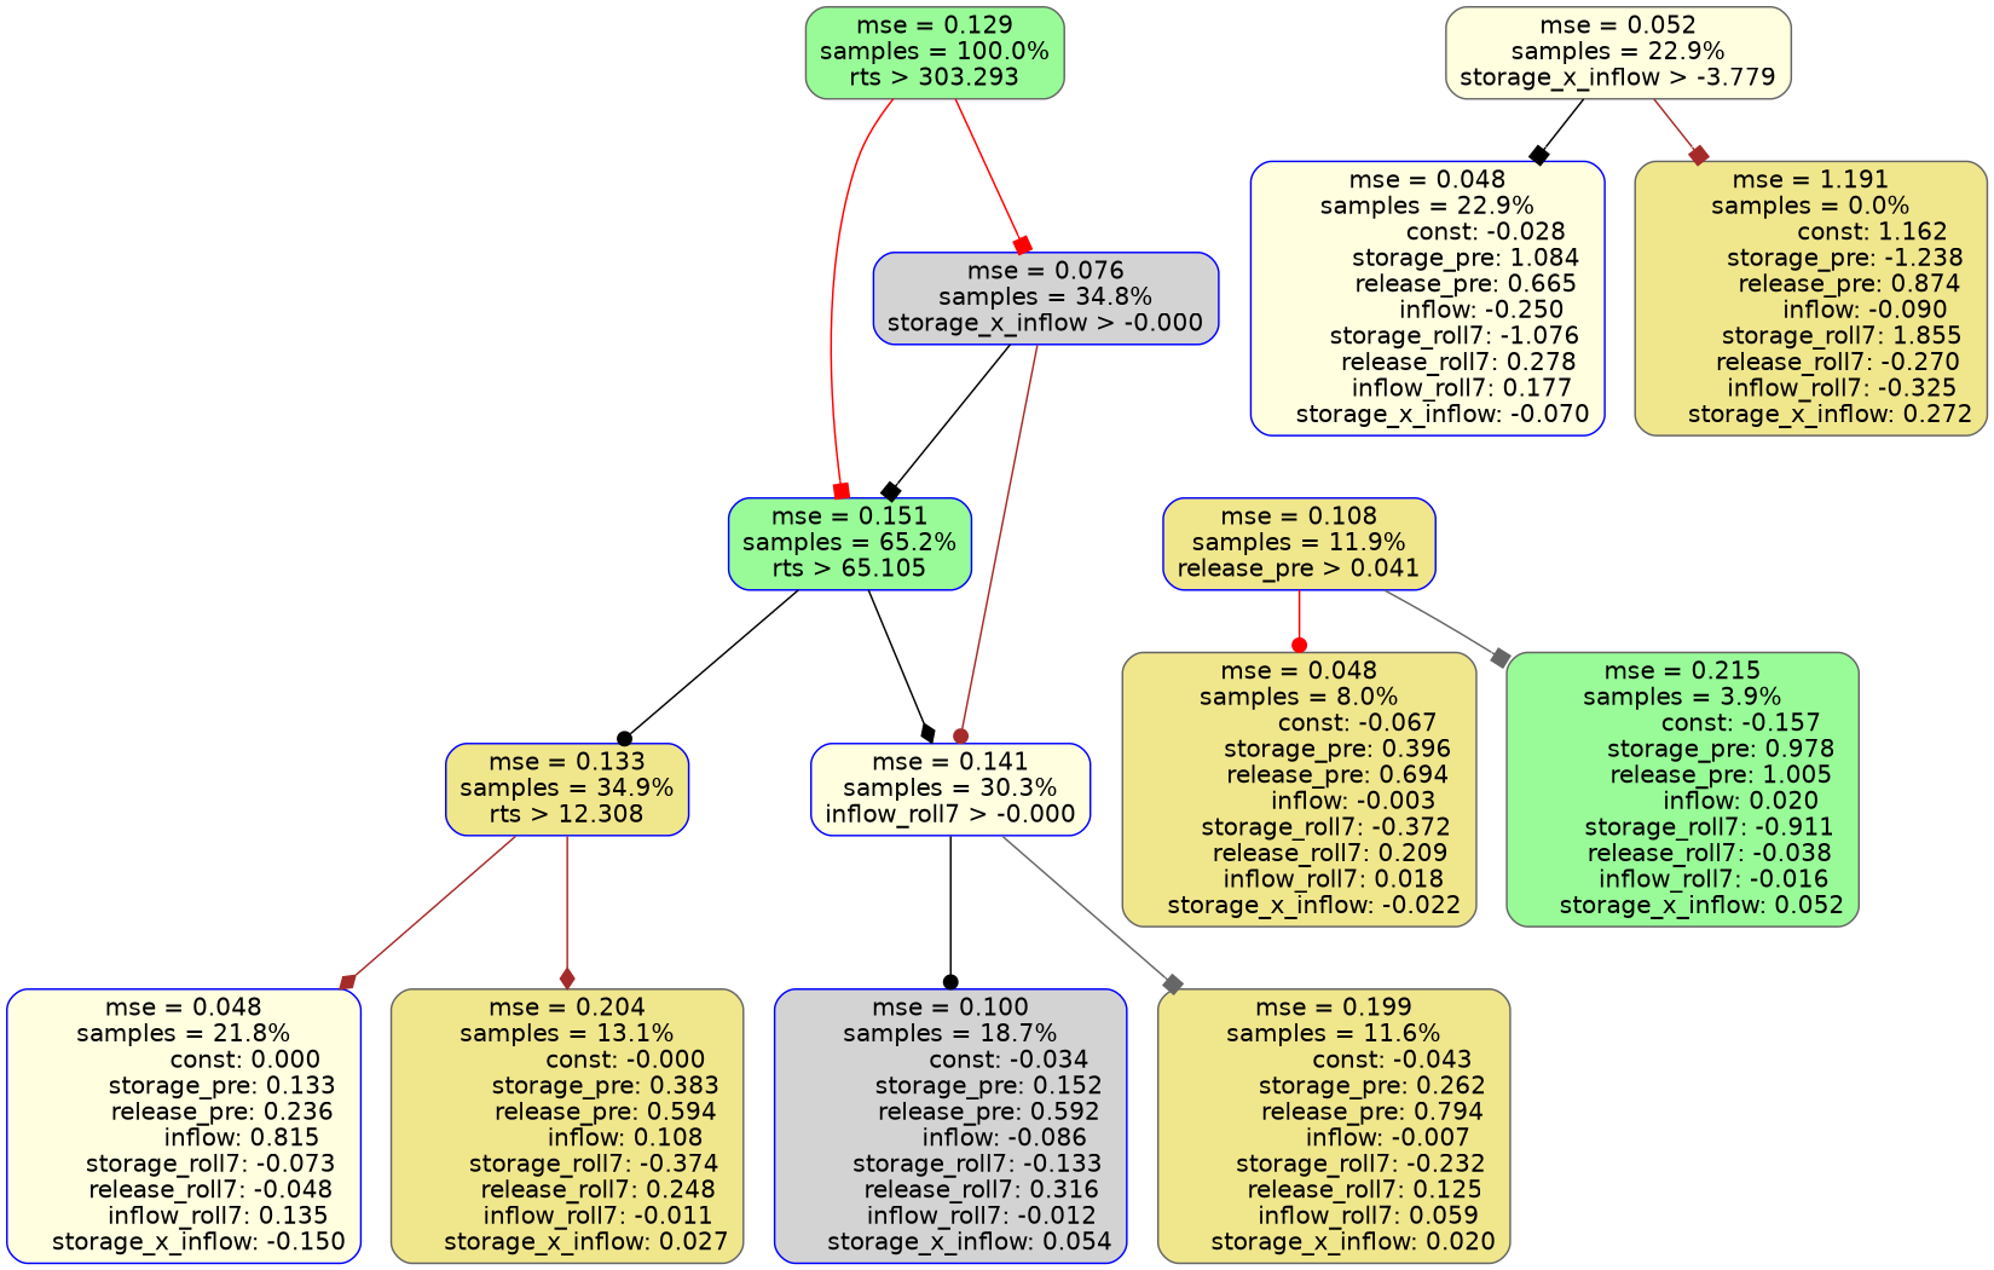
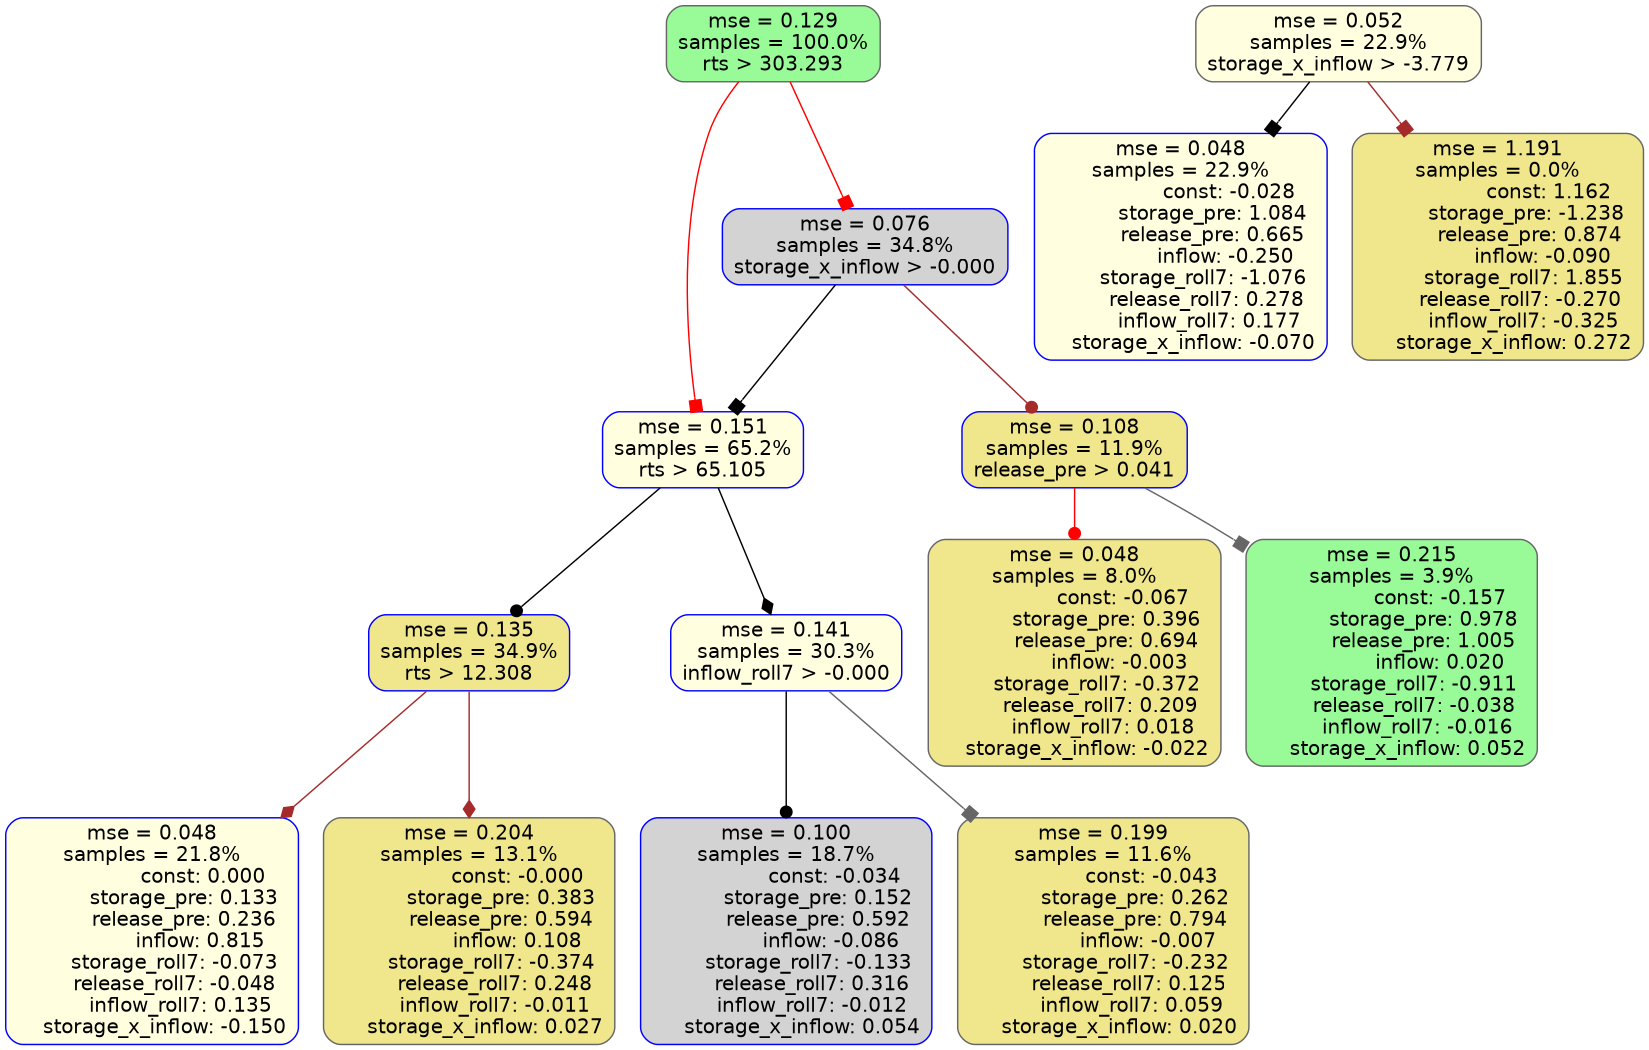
  digraph {
    node [color=blue fillcolor=khaki fontname=helvetica shape=rectangle style="filled, rounded"]
    edge [arrowhead=box color=black fontname=helvetica]
    n1 [color=gray40 fillcolor=palegreen label="mse = 0.129\nsamples = 100.0%\nrts > 303.293"]
    n2 [fillcolor=lightgrey label="mse = 0.076\nsamples = 34.8%\nstorage_x_inflow > -0.000"]
-   n3 [fillcolor=palegreen label="mse = 0.151\nsamples = 65.2%\nrts > 65.105"]
+   n3 [fillcolor=lightyellow label="mse = 0.151\nsamples = 65.2%\nrts > 65.105"]
    n4 [label="mse = 0.108\nsamples = 11.9%\nrelease_pre > 0.041"]
-   n5 [label="mse = 0.133\nsamples = 34.9%\nrts > 12.308"]
+   n5 [label="mse = 0.135\nsamples = 34.9%\nrts > 12.308"]
    n6 [fillcolor=lightyellow label="mse = 0.141\nsamples = 30.3%\ninflow_roll7 > -0.000"]
    n7 [color=gray40 fillcolor=lightyellow label="mse = 0.052\nsamples = 22.9%\nstorage_x_inflow > -3.779"]
    n8 [fillcolor=lightyellow label="mse = 0.048\nsamples = 22.9%\n               const: -0.028\n          storage_pre: 1.084\n          release_pre: 0.665\n              inflow: -0.250\n       storage_roll7: -1.076\n        release_roll7: 0.278\n         inflow_roll7: 0.177\n    storage_x_inflow: -0.070"]
    n9 [color=gray40 label="mse = 1.191\nsamples = 0.0%\n                const: 1.162\n         storage_pre: -1.238\n          release_pre: 0.874\n              inflow: -0.090\n        storage_roll7: 1.855\n       release_roll7: -0.270\n        inflow_roll7: -0.325\n     storage_x_inflow: 0.272"]
    n10 [color=gray40 label="mse = 0.048\nsamples = 8.0%\n               const: -0.067\n          storage_pre: 0.396\n          release_pre: 0.694\n              inflow: -0.003\n       storage_roll7: -0.372\n        release_roll7: 0.209\n         inflow_roll7: 0.018\n    storage_x_inflow: -0.022"]
    n11 [color=gray40 fillcolor=palegreen label="mse = 0.215\nsamples = 3.9%\n               const: -0.157\n          storage_pre: 0.978\n          release_pre: 1.005\n               inflow: 0.020\n       storage_roll7: -0.911\n       release_roll7: -0.038\n        inflow_roll7: -0.016\n     storage_x_inflow: 0.052"]
    n12 [fillcolor=lightyellow label="mse = 0.048\nsamples = 21.8%\n                const: 0.000\n          storage_pre: 0.133\n          release_pre: 0.236\n               inflow: 0.815\n       storage_roll7: -0.073\n       release_roll7: -0.048\n         inflow_roll7: 0.135\n    storage_x_inflow: -0.150"]
    n13 [color=gray40 label="mse = 0.204\nsamples = 13.1%\n               const: -0.000\n          storage_pre: 0.383\n          release_pre: 0.594\n               inflow: 0.108\n       storage_roll7: -0.374\n        release_roll7: 0.248\n        inflow_roll7: -0.011\n     storage_x_inflow: 0.027"]
    n14 [fillcolor=lightgrey label="mse = 0.100\nsamples = 18.7%\n               const: -0.034\n          storage_pre: 0.152\n          release_pre: 0.592\n              inflow: -0.086\n       storage_roll7: -0.133\n        release_roll7: 0.316\n        inflow_roll7: -0.012\n     storage_x_inflow: 0.054"]
    n15 [color=gray40 label="mse = 0.199\nsamples = 11.6%\n               const: -0.043\n          storage_pre: 0.262\n          release_pre: 0.794\n              inflow: -0.007\n       storage_roll7: -0.232\n        release_roll7: 0.125\n         inflow_roll7: 0.059\n     storage_x_inflow: 0.020"]
    n1 -> n2 [color=red]
    n1 -> n3 [color=red]
    n2 -> n3
-   n2 -> n6 [arrowhead=dot color=brown]
+   n2 -> n4 [arrowhead=dot color=brown]
    n3 -> n5 [arrowhead=dot]
    n3 -> n6 [arrowhead=diamond]
    n4 -> n10 [arrowhead=dot color=red]
    n4 -> n11 [color=gray40]
    n5 -> n12 [arrowhead=diamond color=brown]
    n5 -> n13 [arrowhead=diamond color=brown]
    n6 -> n14 [arrowhead=dot]
    n6 -> n15 [color=gray40]
    n7 -> n8
    n7 -> n9 [color=brown]
  }
